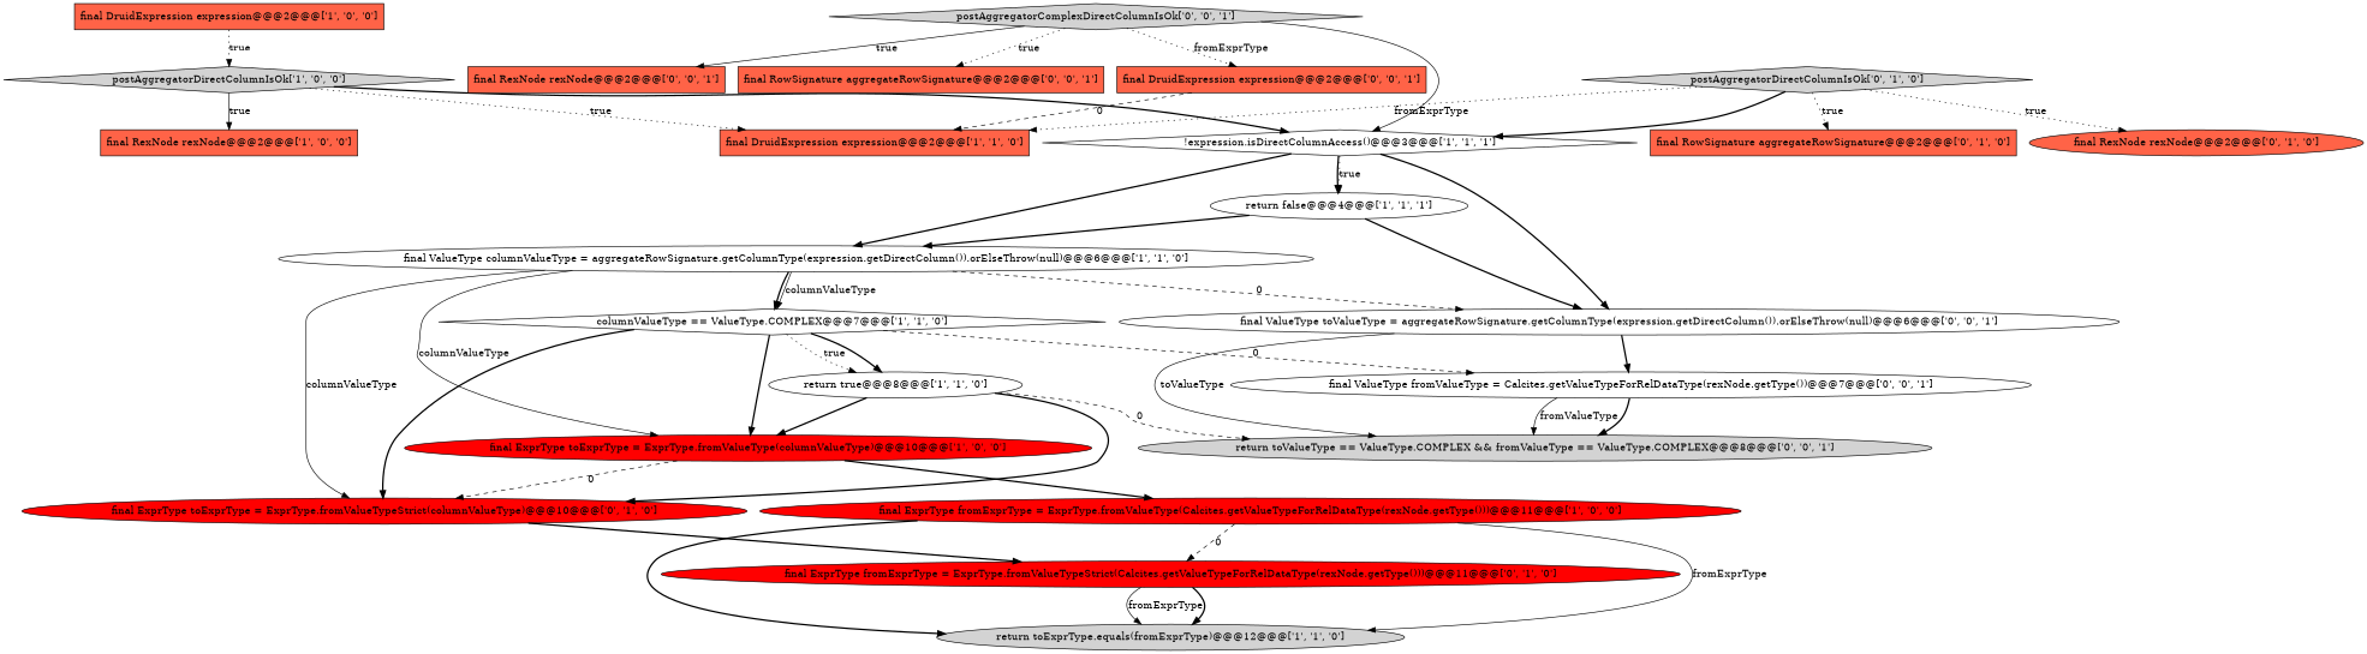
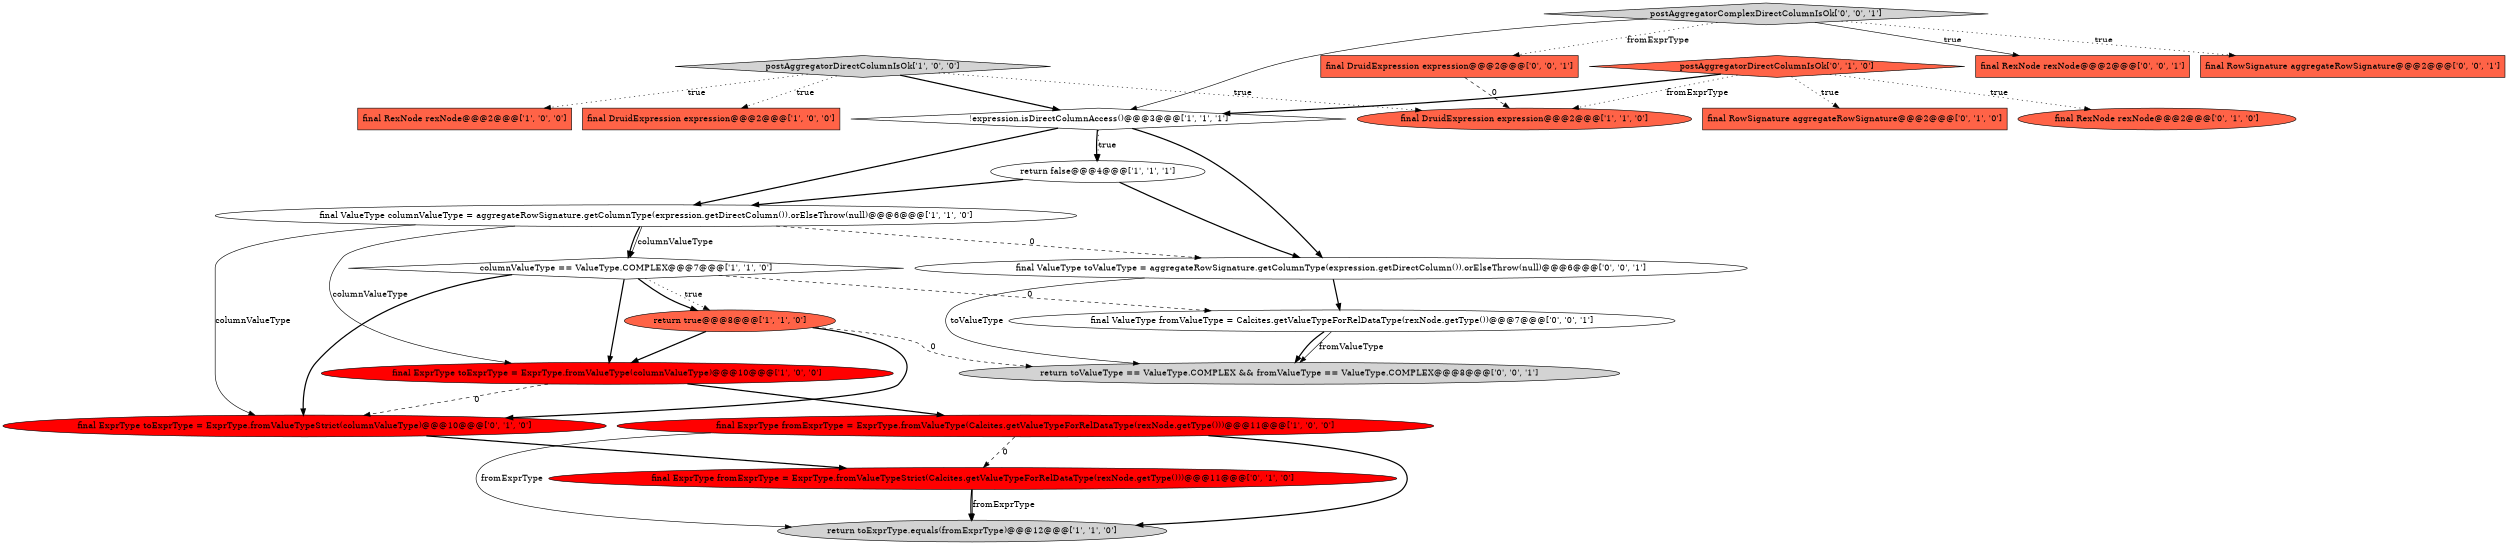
  digraph {
    node [fillcolor=tomato shape=ellipse style=filled]
    edge [style=bold]
    n1 [fillcolor=red label="final ExprType toExprType = ExprType.fromValueType(columnValueType)@@@10@@@['1', '0', '0']"]
    n2 [fillcolor=red label="final ExprType fromExprType = ExprType.fromValueType(Calcites.getValueTypeForRelDataType(rexNode.getType()))@@@11@@@['1', '0', '0']"]
    n3 [fillcolor=red label="final ExprType toExprType = ExprType.fromValueTypeStrict(columnValueType)@@@10@@@['0', '1', '0']"]
    n4 [fillcolor=red label="final ExprType fromExprType = ExprType.fromValueTypeStrict(Calcites.getValueTypeForRelDataType(rexNode.getType()))@@@11@@@['0', '1', '0']"]
    n5 [fillcolor=lightgray label="return toExprType.equals(fromExprType)@@@12@@@['1', '1', '0']"]
    n6 [fillcolor=white label="final ValueType toValueType = aggregateRowSignature.getColumnType(expression.getDirectColumn()).orElseThrow(null)@@@6@@@['0', '0', '1']"]
    n7 [fillcolor=white label="final ValueType fromValueType = Calcites.getValueTypeForRelDataType(rexNode.getType())@@@7@@@['0', '0', '1']"]
    n8 [fillcolor=lightgray label="return toValueType == ValueType.COMPLEX && fromValueType == ValueType.COMPLEX@@@8@@@['0', '0', '1']"]
    n9 [fillcolor=lightgray label="postAggregatorDirectColumnIsOk['1', '0', '0']" shape=diamond]
    n10 [label="final RexNode rexNode@@@2@@@['1', '0', '0']" shape=box]
    n11 [fillcolor=white label="!expression.isDirectColumnAccess()@@@3@@@['1', '1', '1']" shape=diamond]
    n12 [label="final DruidExpression expression@@@2@@@['1', '0', '0']" shape=box]
-   n13 [label="final DruidExpression expression@@@2@@@['1', '1', '0']" shape=box]
+   n13 [label="final DruidExpression expression@@@2@@@['1', '1', '0']"]
    n14 [fillcolor=white label="return false@@@4@@@['1', '1', '1']"]
    n15 [fillcolor=white label="final ValueType columnValueType = aggregateRowSignature.getColumnType(expression.getDirectColumn()).orElseThrow(null)@@@6@@@['1', '1', '0']"]
    n16 [fillcolor=white label="columnValueType == ValueType.COMPLEX@@@7@@@['1', '1', '0']" shape=diamond]
-   n17 [fillcolor=white label="return true@@@8@@@['1', '1', '0']"]
+   n17 [label="return true@@@8@@@['1', '1', '0']"]
    n18 [label="final RowSignature aggregateRowSignature@@@2@@@['0', '1', '0']" shape=box]
    n19 [label="final RexNode rexNode@@@2@@@['0', '0', '1']" shape=box]
    n20 [label="final RowSignature aggregateRowSignature@@@2@@@['0', '0', '1']" shape=box]
-   n21 [fillcolor=lightgray label="postAggregatorDirectColumnIsOk['0', '1', '0']" shape=diamond]
+   n21 [label="postAggregatorDirectColumnIsOk['0', '1', '0']" shape=diamond]
    n22 [label="final RexNode rexNode@@@2@@@['0', '1', '0']"]
    n23 [fillcolor=lightgray label="postAggregatorComplexDirectColumnIsOk['0', '0', '1']" shape=diamond]
    n24 [label="final DruidExpression expression@@@2@@@['0', '0', '1']" shape=box]
    n1 -> n2
    n1 -> n3 [label=0 style=dashed]
    n2 -> n4 [label=0 style=dashed]
    n2 -> n5
    n2 -> n5 [label=fromExprType style=solid]
    n3 -> n4
    n4 -> n5 [label=fromExprType style=solid]
    n4 -> n5
    n6 -> n7
    n6 -> n8 [label=toValueType style=solid]
    n7 -> n8 [label=fromValueType style=solid]
    n7 -> n8
-   n9 -> n10 [label=true style=solid]
+   n9 -> n10 [label=true style=dotted]
    n9 -> n11
-   n12 -> n9 [label=true style=dotted]
+   n9 -> n12 [label=true style=dotted]
    n9 -> n13 [label=true style=dotted]
    n11 -> n6
    n11 -> n14
    n11 -> n14 [label=true style=dotted]
    n11 -> n15
    n14 -> n6
    n14 -> n15
    n15 -> n1 [label=columnValueType style=solid]
    n15 -> n3 [label=columnValueType style=solid]
    n15 -> n6 [label=0 style=dashed]
    n15 -> n16
    n15 -> n16 [label=columnValueType style=solid]
    n16 -> n1
    n16 -> n3
    n16 -> n7 [label=0 style=dashed]
    n16 -> n17 [label=true style=dotted]
    n16 -> n17
    n17 -> n1
    n17 -> n3
    n17 -> n8 [label=0 style=dashed]
    n21 -> n11
    n21 -> n13 [label=fromExprType style=dotted]
    n21 -> n18 [label=true style=dotted]
    n21 -> n22 [label=true style=dotted]
    n23 -> n11 [style=solid]
    n23 -> n19 [label=true style=solid]
    n23 -> n20 [label=true style=dotted]
    n23 -> n24 [label=fromExprType style=dotted]
    n24 -> n13 [label=0 style=dashed]
  }
